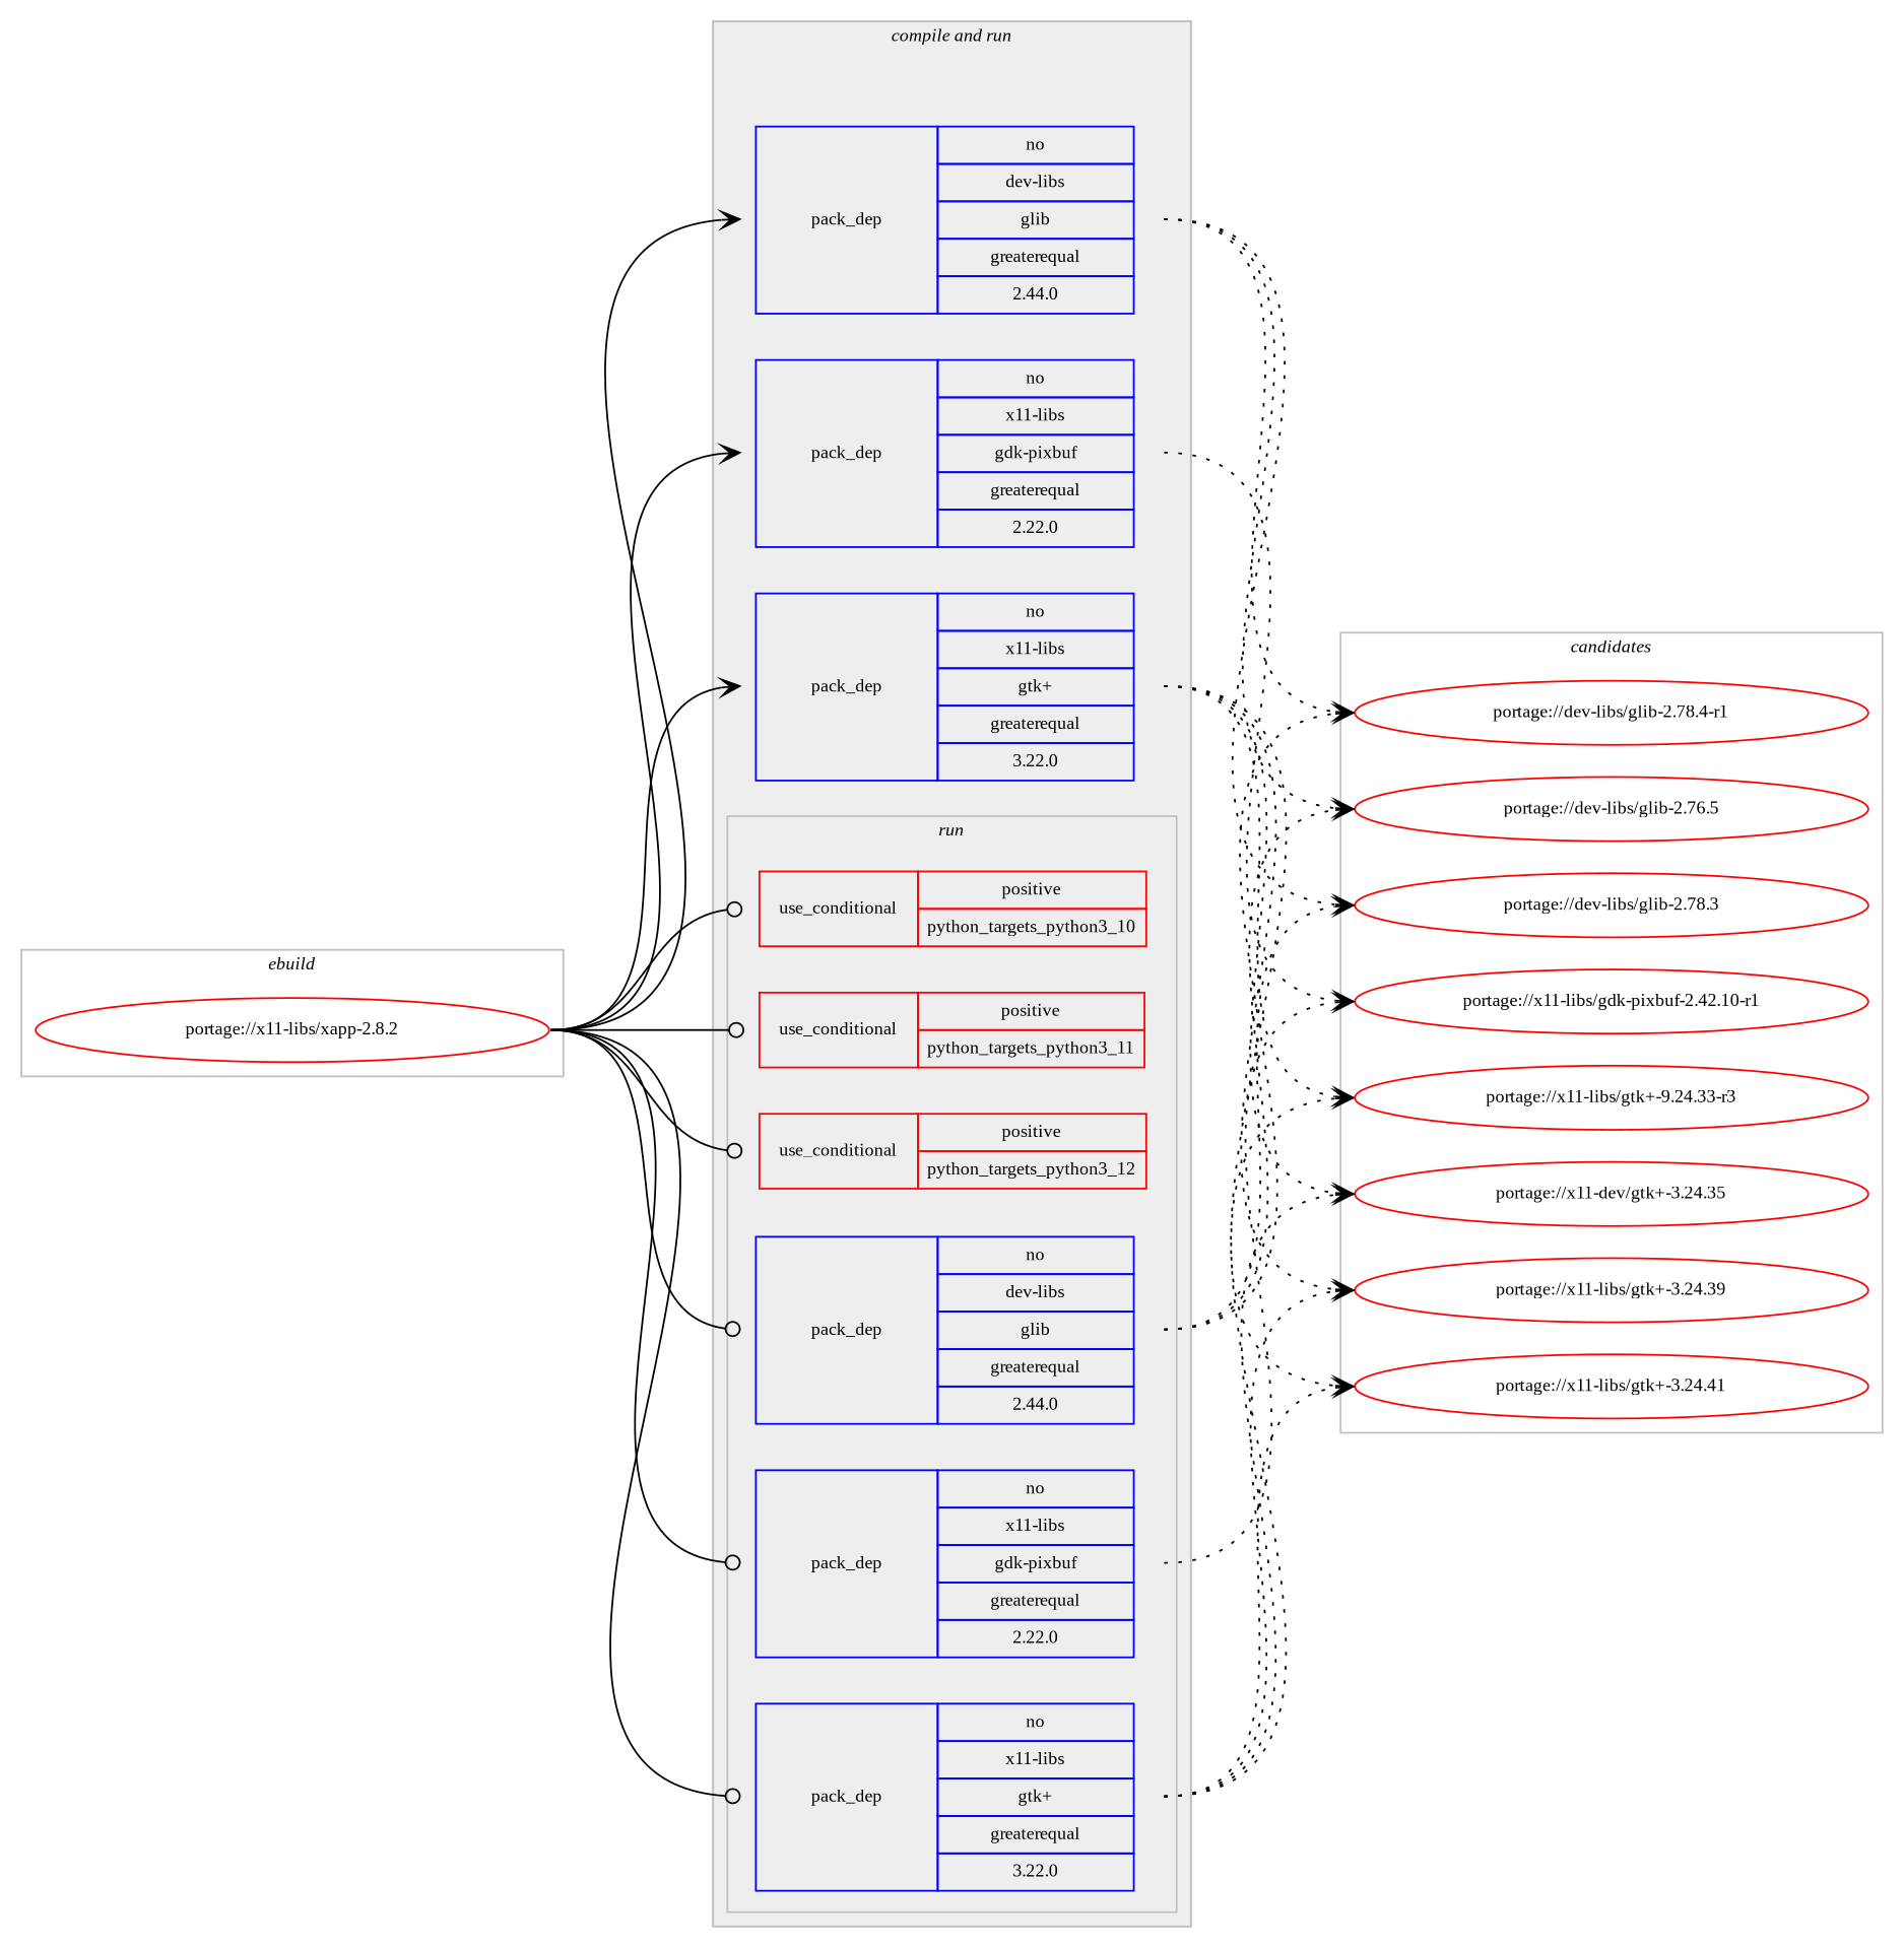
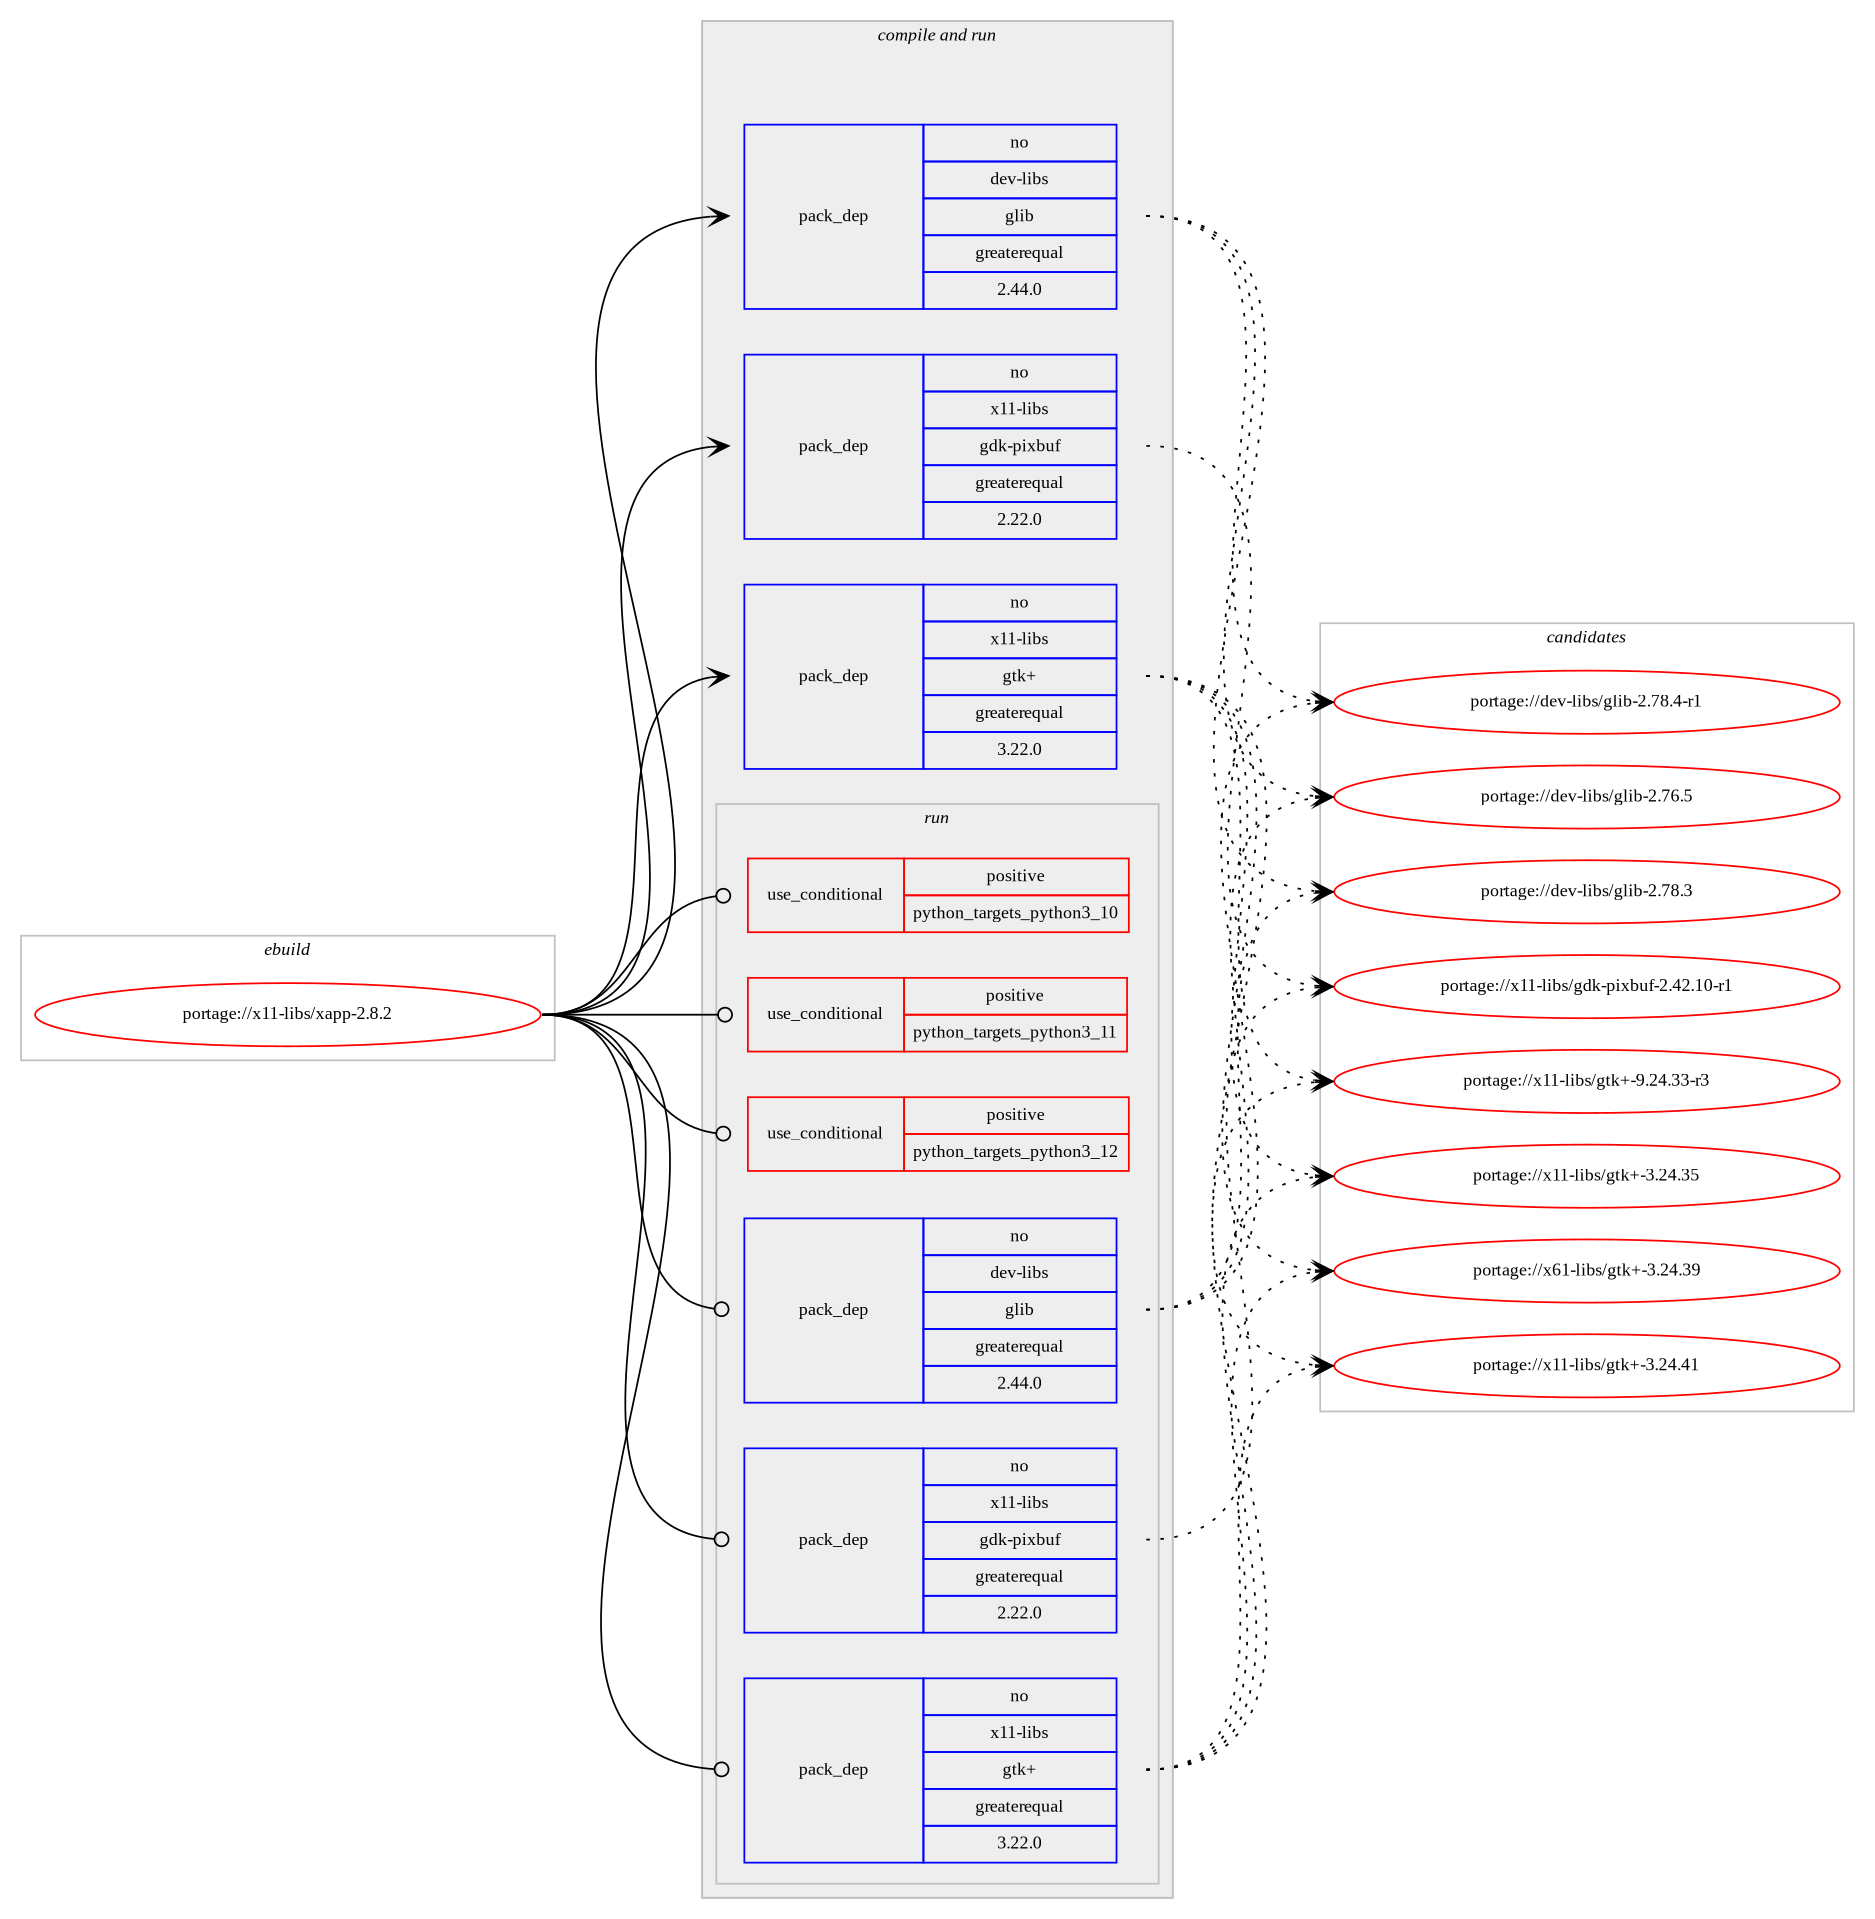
  digraph {
    compound=true
    concentrate=true
    fontname="Liberation Serif"
    fontsize=10
    newrank=true
    rankdir=LR
    ranksep=1.5
    node [color=red fontname="Liberation Serif" fontsize=10]
    edge [arrowhead=vee fontname="Liberation Serif" headport=w style=dotted tailport=e weight=100]
    n1 [label="portage://x11-libs/xapp-2.8.2" width=4]
    n2 [color=blue label=<<TABLE BORDER="0" CELLBORDER="1" CELLSPACING="0" CELLPADDING="4" WIDTH="220"><TR><TD ROWSPAN="6" CELLPADDING="30">pack_dep</TD></TR><TR><TD WIDTH="110">no</TD></TR><TR><TD>dev-libs</TD></TR><TR><TD>glib</TD></TR><TR><TD>greaterequal</TD></TR><TR><TD>2.44.0</TD></TR></TABLE>> shape=none]
    n3 [color=blue label=<<TABLE BORDER="0" CELLBORDER="1" CELLSPACING="0" CELLPADDING="4" WIDTH="220"><TR><TD ROWSPAN="6" CELLPADDING="30">pack_dep</TD></TR><TR><TD WIDTH="110">no</TD></TR><TR><TD>x11-libs</TD></TR><TR><TD>gdk-pixbuf</TD></TR><TR><TD>greaterequal</TD></TR><TR><TD>2.22.0</TD></TR></TABLE>> shape=none]
    n4 [color=blue label=<<TABLE BORDER="0" CELLBORDER="1" CELLSPACING="0" CELLPADDING="4" WIDTH="220"><TR><TD ROWSPAN="6" CELLPADDING="30">pack_dep</TD></TR><TR><TD WIDTH="110">no</TD></TR><TR><TD>x11-libs</TD></TR><TR><TD>gtk+</TD></TR><TR><TD>greaterequal</TD></TR><TR><TD>3.22.0</TD></TR></TABLE>> shape=none]
    n5 [label=<<TABLE BORDER="0" CELLBORDER="1" CELLSPACING="0" CELLPADDING="4"><TR><TD ROWSPAN="3" CELLPADDING="10">use_conditional</TD></TR><TR><TD>positive</TD></TR><TR><TD>python_targets_python3_10</TD></TR></TABLE>> shape=none]
    n6 [label=<<TABLE BORDER="0" CELLBORDER="1" CELLSPACING="0" CELLPADDING="4"><TR><TD ROWSPAN="3" CELLPADDING="10">use_conditional</TD></TR><TR><TD>positive</TD></TR><TR><TD>python_targets_python3_11</TD></TR></TABLE>> shape=none]
    n7 [label=<<TABLE BORDER="0" CELLBORDER="1" CELLSPACING="0" CELLPADDING="4"><TR><TD ROWSPAN="3" CELLPADDING="10">use_conditional</TD></TR><TR><TD>positive</TD></TR><TR><TD>python_targets_python3_12</TD></TR></TABLE>> shape=none]
    n8 [color=blue label=<<TABLE BORDER="0" CELLBORDER="1" CELLSPACING="0" CELLPADDING="4" WIDTH="220"><TR><TD ROWSPAN="6" CELLPADDING="30">pack_dep</TD></TR><TR><TD WIDTH="110">no</TD></TR><TR><TD>dev-libs</TD></TR><TR><TD>glib</TD></TR><TR><TD>greaterequal</TD></TR><TR><TD>2.44.0</TD></TR></TABLE>> shape=none]
    n9 [color=blue label=<<TABLE BORDER="0" CELLBORDER="1" CELLSPACING="0" CELLPADDING="4" WIDTH="220"><TR><TD ROWSPAN="6" CELLPADDING="30">pack_dep</TD></TR><TR><TD WIDTH="110">no</TD></TR><TR><TD>x11-libs</TD></TR><TR><TD>gdk-pixbuf</TD></TR><TR><TD>greaterequal</TD></TR><TR><TD>2.22.0</TD></TR></TABLE>> shape=none]
    n10 [color=blue label=<<TABLE BORDER="0" CELLBORDER="1" CELLSPACING="0" CELLPADDING="4" WIDTH="220"><TR><TD ROWSPAN="6" CELLPADDING="30">pack_dep</TD></TR><TR><TD WIDTH="110">no</TD></TR><TR><TD>x11-libs</TD></TR><TR><TD>gtk+</TD></TR><TR><TD>greaterequal</TD></TR><TR><TD>3.22.0</TD></TR></TABLE>> shape=none]
    n11 [label="portage://dev-libs/glib-2.76.5" width=4]
    n12 [label="portage://dev-libs/glib-2.78.3" width=4]
    n13 [label="portage://dev-libs/glib-2.78.4-r1" width=4]
    n14 [label="portage://x11-libs/gdk-pixbuf-2.42.10-r1" width=4]
    n15 [label="portage://x11-libs/gtk+-9.24.33-r3" width=4]
-   n16 [label="portage://x11-dev/gtk+-3.24.35" width=4]
-   n17 [label="portage://x11-libs/gtk+-3.24.39" width=4]
+   n16 [label="portage://x11-libs/gtk+-3.24.35" width=4]
+   n17 [label="portage://x61-libs/gtk+-3.24.39" width=4]
    n18 [label="portage://x11-libs/gtk+-3.24.41" width=4]
    subgraph cluster_1 {
      color=gray
      label=<<i>ebuild</i>>
      rank=same
      n1
    }
    subgraph cluster_2 {
      color=gray
      label=<<i>dependencies</i>>
      subgraph cluster_3 {
        color=gray
        fillcolor="#eeeeee"
        label=<<i>compile</i>>
        style=filled
        subgraph sub_4 {
          color=gray
          fillcolor="#eeeeee"
          label=<<i>compile</i>>
          style=filled
          n2
        }
        subgraph sub_5 {
          color=gray
          fillcolor="#eeeeee"
          label=<<i>compile</i>>
          style=filled
          n3
        }
        subgraph sub_6 {
          color=gray
          fillcolor="#eeeeee"
          label=<<i>compile</i>>
          style=filled
          n4
        }
      }
      subgraph cluster_7 {
        color=gray
        fillcolor="#eeeeee"
        label=<<i>compile and run</i>>
        style=filled
      }
      subgraph cluster_8 {
        color=gray
        fillcolor="#eeeeee"
        label=<<i>run</i>>
        style=filled
        subgraph sub_9 {
          color=gray
          fillcolor="#eeeeee"
          label=<<i>run</i>>
          style=filled
          n5
        }
        subgraph sub_10 {
          color=gray
          fillcolor="#eeeeee"
          label=<<i>run</i>>
          style=filled
          n6
        }
        subgraph sub_11 {
          color=gray
          fillcolor="#eeeeee"
          label=<<i>run</i>>
          style=filled
          n7
        }
        subgraph sub_12 {
          color=gray
          fillcolor="#eeeeee"
          label=<<i>run</i>>
          style=filled
          n8
        }
        subgraph sub_13 {
          color=gray
          fillcolor="#eeeeee"
          label=<<i>run</i>>
          style=filled
          n9
        }
        subgraph sub_14 {
          color=gray
          fillcolor="#eeeeee"
          label=<<i>run</i>>
          style=filled
          n10
        }
      }
    }
    subgraph cluster_15 {
      color=gray
      label=<<i>candidates</i>>
      rank=same
      subgraph sub_16 {
        color=black
        label=<<i>candidates</i>>
        nodesep=1
        rank=same
        n11
        n12
        n13
      }
      subgraph sub_17 {
        color=black
        label=<<i>candidates</i>>
        nodesep=1
        rank=same
        n14
      }
      subgraph sub_18 {
        color=black
        label=<<i>candidates</i>>
        nodesep=1
        rank=same
        n15
        n16
        n17
        n18
      }
      subgraph sub_19 {
        color=black
        label=<<i>candidates</i>>
        nodesep=1
        rank=same
        n11
        n12
        n13
      }
      subgraph sub_20 {
        color=black
        label=<<i>candidates</i>>
        nodesep=1
        rank=same
        n14
      }
      subgraph sub_21 {
        color=black
        label=<<i>candidates</i>>
        nodesep=1
        rank=same
        n15
        n16
        n17
        n18
      }
    }
    n1 -> n2 [style=solid weight=20]
    n1 -> n3 [style=solid weight=20]
    n1 -> n4 [style=solid weight=20]
    n1 -> n5 [arrowhead=odot style=solid weight=20]
    n1 -> n6 [arrowhead=odot style=solid weight=20]
    n1 -> n7 [arrowhead=odot style=solid weight=20]
    n1 -> n8 [arrowhead=odot style=solid weight=20]
    n1 -> n9 [arrowhead=odot style=solid weight=20]
    n1 -> n10 [arrowhead=odot style=solid weight=20]
    n2 -> n11
    n2 -> n12
    n2 -> n13
    n3 -> n14
    n4 -> n15
    n4 -> n16
    n4 -> n17
    n4 -> n18
    n8 -> n11
    n8 -> n12
    n8 -> n13
    n9 -> n14
    n10 -> n15
    n10 -> n16
    n10 -> n17
    n10 -> n18
  }
